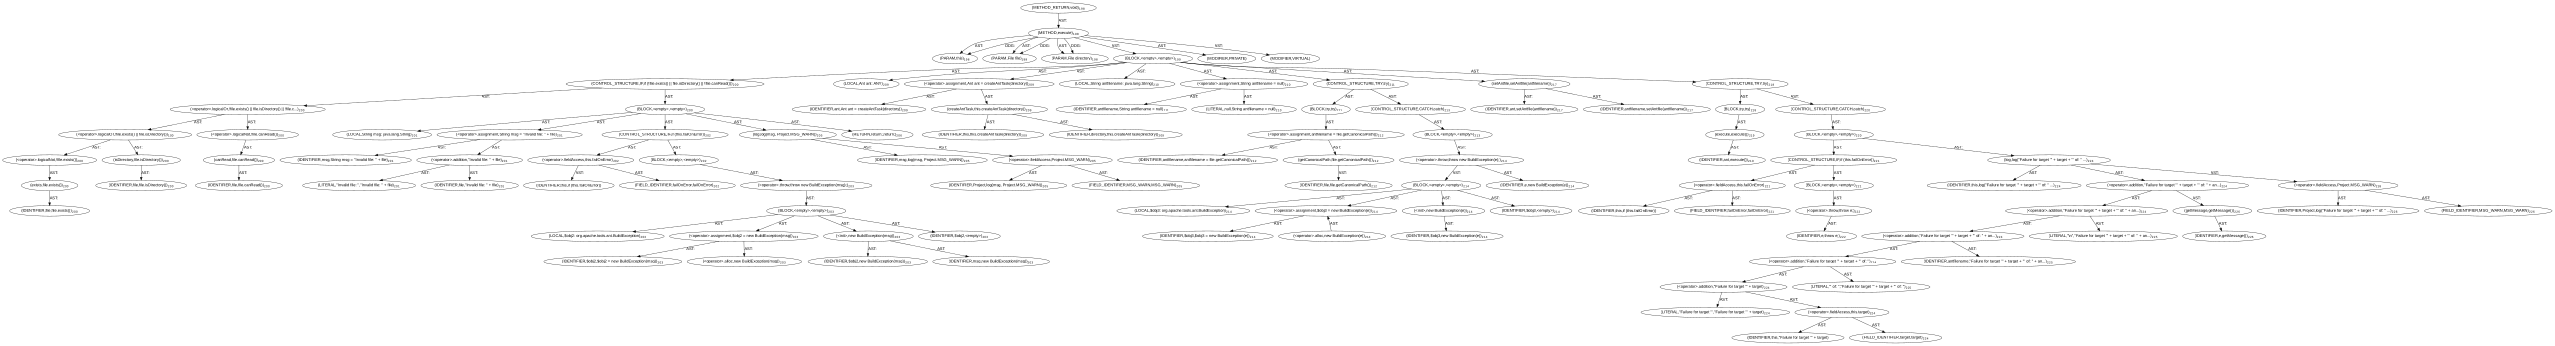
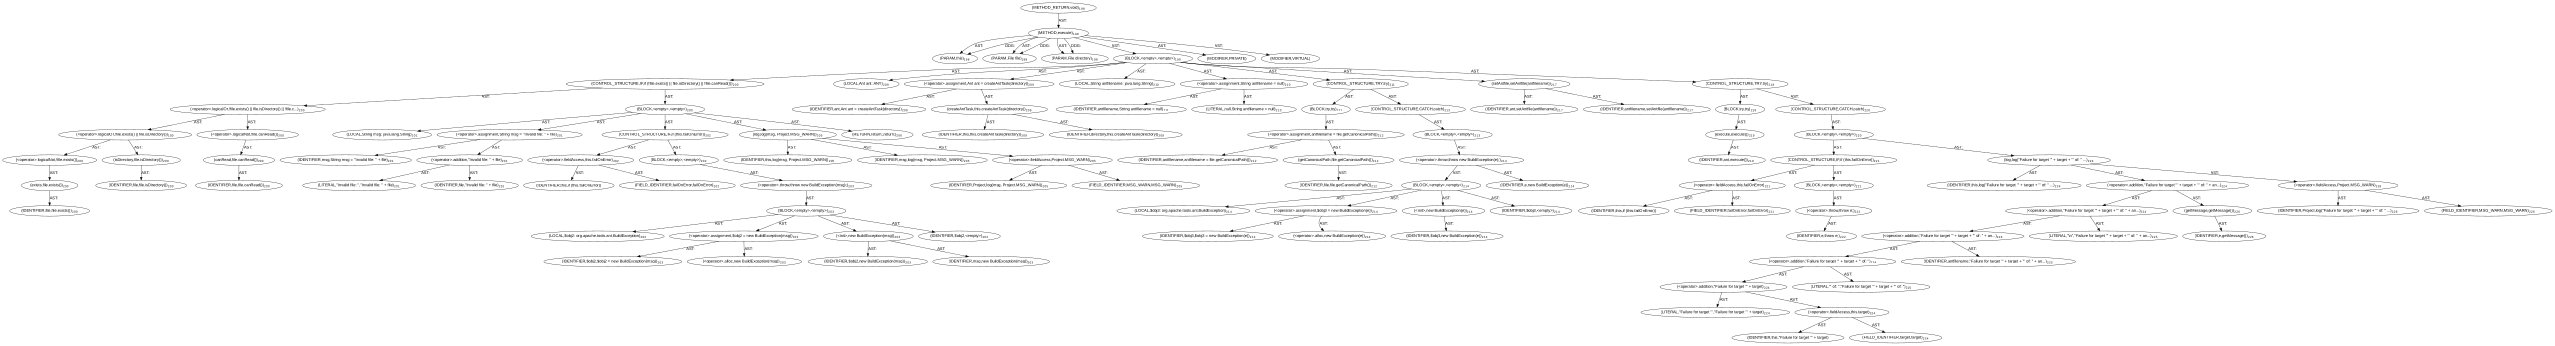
  digraph {
    fontname="Liberation Sans"
    node [fontname="Liberation Sans"]
    edge [fontname="Liberation Sans"]
    n1 [label=<(METHOD,execute)<SUB>198</SUB>>]
    n2 [label=<(PARAM,this)<SUB>198</SUB>>]
    n3 [label=<(PARAM,File file)<SUB>198</SUB>>]
    n4 [label=<(PARAM,File directory)<SUB>198</SUB>>]
    n5 [label=<(BLOCK,&lt;empty&gt;,&lt;empty&gt;)<SUB>199</SUB>>]
    n6 [label=<(MODIFIER,PRIVATE)>]
    n7 [label=<(MODIFIER,VIRTUAL)>]
    n8 [label=<(CONTROL_STRUCTURE,IF,if (!file.exists() || file.isDirectory() || !file.canRead()))<SUB>200</SUB>>]
    n9 [label=<(LOCAL,Ant ant: ANY)<SUB>209</SUB>>]
    n10 [label=<(&lt;operator&gt;.assignment,Ant ant = createAntTask(directory))<SUB>209</SUB>>]
    n11 [label=<(LOCAL,String antfilename: java.lang.String)<SUB>210</SUB>>]
    n12 [label=<(&lt;operator&gt;.assignment,String antfilename = null)<SUB>210</SUB>>]
    n13 [label=<(CONTROL_STRUCTURE,TRY,try)<SUB>211</SUB>>]
    n14 [label=<(setAntfile,setAntfile(antfilename))<SUB>217</SUB>>]
    n15 [label=<(CONTROL_STRUCTURE,TRY,try)<SUB>218</SUB>>]
    n16 [label=<(METHOD_RETURN,void)<SUB>198</SUB>>]
    n17 [label=<(&lt;operator&gt;.logicalOr,!file.exists() || file.isDirectory() || !file.c...)<SUB>200</SUB>>]
    n18 [label=<(BLOCK,&lt;empty&gt;,&lt;empty&gt;)<SUB>200</SUB>>]
    n19 [label=<(IDENTIFIER,ant,Ant ant = createAntTask(directory))<SUB>209</SUB>>]
    n20 [label=<(createAntTask,this.createAntTask(directory))<SUB>209</SUB>>]
    n21 [label=<(IDENTIFIER,antfilename,String antfilename = null)<SUB>211</SUB>>]
    n22 [label=<(LITERAL,null,String antfilename = null)<SUB>210</SUB>>]
    n23 [label=<(BLOCK,try,try)<SUB>211</SUB>>]
    n24 [label=<(CONTROL_STRUCTURE,CATCH,catch)<SUB>213</SUB>>]
    n25 [label=<(IDENTIFIER,ant,setAntfile(antfilename))<SUB>217</SUB>>]
    n26 [label=<(IDENTIFIER,antfilename,setAntfile(antfilename))<SUB>217</SUB>>]
    n27 [label=<(BLOCK,try,try)<SUB>218</SUB>>]
    n28 [label=<(CONTROL_STRUCTURE,CATCH,catch)<SUB>220</SUB>>]
    n29 [label=<(&lt;operator&gt;.logicalOr,!file.exists() || file.isDirectory())<SUB>100</SUB>>]
    n30 [label=<(&lt;operator&gt;.logicalNot,!file.canRead())<SUB>200</SUB>>]
    n31 [label=<(LOCAL,String msg: java.lang.String)<SUB>201</SUB>>]
    n32 [label=<(&lt;operator&gt;.assignment,String msg = &quot;Invalid file: &quot; + file)<SUB>201</SUB>>]
    n33 [label=<(CONTROL_STRUCTURE,IF,if (this.failOnError))<SUB>202</SUB>>]
    n34 [label=<(log,log(msg, Project.MSG_WARN))<SUB>205</SUB>>]
    n35 [label=<(RETURN,return;,return;)<SUB>206</SUB>>]
    n36 [label=<(&lt;operator&gt;.logicalNot,!file.exists())<SUB>200</SUB>>]
    n37 [label=<(isDirectory,file.isDirectory())<SUB>200</SUB>>]
    n38 [label=<(canRead,file.canRead())<SUB>200</SUB>>]
    n39 [label=<(exists,file.exists())<SUB>200</SUB>>]
    n40 [label=<(IDENTIFIER,file,file.isDirectory())<SUB>200</SUB>>]
    n41 [label=<(IDENTIFIER,file,file.exists())<SUB>200</SUB>>]
    n42 [label=<(IDENTIFIER,file,file.canRead())<SUB>200</SUB>>]
    n43 [label=<(IDENTIFIER,msg,String msg = &quot;Invalid file: &quot; + file)<SUB>201</SUB>>]
    n44 [label=<(&lt;operator&gt;.addition,&quot;Invalid file: &quot; + file)<SUB>201</SUB>>]
    n45 [label=<(&lt;operator&gt;.fieldAccess,this.failOnError)<SUB>202</SUB>>]
    n46 [label=<(BLOCK,&lt;empty&gt;,&lt;empty&gt;)<SUB>202</SUB>>]
+   n47 [label=<(IDENTIFIER,this,log(msg, Project.MSG_WARN))<SUB>205</SUB>>]
    n48 [label=<(IDENTIFIER,msg,log(msg, Project.MSG_WARN))<SUB>205</SUB>>]
    n49 [label=<(&lt;operator&gt;.fieldAccess,Project.MSG_WARN)<SUB>205</SUB>>]
    n50 [label=<(LITERAL,&quot;Invalid file: &quot;,&quot;Invalid file: &quot; + file)<SUB>201</SUB>>]
    n51 [label=<(IDENTIFIER,file,&quot;Invalid file: &quot; + file)<SUB>201</SUB>>]
    n52 [label=<(IDENTIFIER,this,if (this.failOnError))>]
    n53 [label=<(FIELD_IDENTIFIER,failOnError,failOnError)<SUB>202</SUB>>]
    n54 [label=<(&lt;operator&gt;.throw,throw new BuildException(msg);)<SUB>203</SUB>>]
    n55 [label=<(BLOCK,&lt;empty&gt;,&lt;empty&gt;)<SUB>203</SUB>>]
    n56 [label=<(LOCAL,$obj2: org.apache.tools.ant.BuildException)<SUB>203</SUB>>]
    n57 [label=<(&lt;operator&gt;.assignment,$obj2 = new BuildException(msg))<SUB>203</SUB>>]
    n58 [label=<(&lt;init&gt;,new BuildException(msg))<SUB>203</SUB>>]
    n59 [label=<(IDENTIFIER,$obj2,&lt;empty&gt;)<SUB>203</SUB>>]
    n60 [label=<(IDENTIFIER,$obj2,$obj2 = new BuildException(msg))<SUB>203</SUB>>]
    n61 [label=<(&lt;operator&gt;.alloc,new BuildException(msg))<SUB>203</SUB>>]
    n62 [label=<(IDENTIFIER,$obj2,new BuildException(msg))<SUB>203</SUB>>]
    n63 [label=<(IDENTIFIER,msg,new BuildException(msg))<SUB>203</SUB>>]
    n64 [label=<(IDENTIFIER,Project,log(msg, Project.MSG_WARN))<SUB>205</SUB>>]
    n65 [label=<(FIELD_IDENTIFIER,MSG_WARN,MSG_WARN)<SUB>205</SUB>>]
    n66 [label=<(IDENTIFIER,this,this.createAntTask(directory))<SUB>209</SUB>>]
    n67 [label=<(IDENTIFIER,directory,this.createAntTask(directory))<SUB>209</SUB>>]
    n68 [label=<(&lt;operator&gt;.assignment,antfilename = file.getCanonicalPath())<SUB>212</SUB>>]
    n69 [label=<(BLOCK,&lt;empty&gt;,&lt;empty&gt;)<SUB>213</SUB>>]
    n70 [label=<(IDENTIFIER,antfilename,antfilename = file.getCanonicalPath())<SUB>212</SUB>>]
    n71 [label=<(getCanonicalPath,file.getCanonicalPath())<SUB>212</SUB>>]
    n72 [label=<(IDENTIFIER,file,file.getCanonicalPath())<SUB>212</SUB>>]
    n73 [label=<(&lt;operator&gt;.throw,throw new BuildException(e);)<SUB>214</SUB>>]
    n74 [label=<(BLOCK,&lt;empty&gt;,&lt;empty&gt;)<SUB>214</SUB>>]
    n75 [label=<(IDENTIFIER,e,new BuildException(e))<SUB>214</SUB>>]
    n76 [label=<(LOCAL,$obj3: org.apache.tools.ant.BuildException)<SUB>214</SUB>>]
    n77 [label=<(&lt;operator&gt;.assignment,$obj3 = new BuildException(e))<SUB>214</SUB>>]
    n78 [label=<(&lt;init&gt;,new BuildException(e))<SUB>214</SUB>>]
    n79 [label=<(IDENTIFIER,$obj3,&lt;empty&gt;)<SUB>214</SUB>>]
    n80 [label=<(IDENTIFIER,$obj3,$obj3 = new BuildException(e))<SUB>214</SUB>>]
    n81 [label=<(&lt;operator&gt;.alloc,new BuildException(e))<SUB>214</SUB>>]
    n82 [label=<(IDENTIFIER,$obj3,new BuildException(e))<SUB>214</SUB>>]
    n83 [label=<(execute,execute())<SUB>219</SUB>>]
    n84 [label=<(BLOCK,&lt;empty&gt;,&lt;empty&gt;)<SUB>220</SUB>>]
    n85 [label=<(IDENTIFIER,ant,execute())<SUB>219</SUB>>]
    n86 [label=<(CONTROL_STRUCTURE,IF,if (this.failOnError))<SUB>221</SUB>>]
    n87 [label=<(log,log(&quot;Failure for target '&quot; + target + &quot;' of: &quot; ...)<SUB>224</SUB>>]
    n88 [label=<(&lt;operator&gt;.fieldAccess,this.failOnError)<SUB>221</SUB>>]
    n89 [label=<(BLOCK,&lt;empty&gt;,&lt;empty&gt;)<SUB>221</SUB>>]
    n90 [label=<(IDENTIFIER,this,log(&quot;Failure for target '&quot; + target + &quot;' of: &quot; ...)<SUB>224</SUB>>]
    n91 [label=<(&lt;operator&gt;.addition,&quot;Failure for target '&quot; + target + &quot;' of: &quot; + an...)<SUB>224</SUB>>]
    n92 [label=<(&lt;operator&gt;.fieldAccess,Project.MSG_WARN)<SUB>226</SUB>>]
    n93 [label=<(IDENTIFIER,this,if (this.failOnError))>]
    n94 [label=<(FIELD_IDENTIFIER,failOnError,failOnError)<SUB>221</SUB>>]
    n95 [label=<(&lt;operator&gt;.throw,throw e;)<SUB>222</SUB>>]
    n96 [label=<(IDENTIFIER,e,throw e;)<SUB>222</SUB>>]
    n97 [label=<(&lt;operator&gt;.addition,&quot;Failure for target '&quot; + target + &quot;' of: &quot; + an...)<SUB>224</SUB>>]
    n98 [label=<(getMessage,getMessage())<SUB>226</SUB>>]
    n99 [label=<(IDENTIFIER,Project,log(&quot;Failure for target '&quot; + target + &quot;' of: &quot; ...)<SUB>226</SUB>>]
    n100 [label=<(FIELD_IDENTIFIER,MSG_WARN,MSG_WARN)<SUB>226</SUB>>]
    n101 [label=<(&lt;operator&gt;.addition,&quot;Failure for target '&quot; + target + &quot;' of: &quot; + an...)<SUB>224</SUB>>]
    n102 [label=<(LITERAL,&quot;\n&quot;,&quot;Failure for target '&quot; + target + &quot;' of: &quot; + an...)<SUB>225</SUB>>]
    n103 [label=<(IDENTIFIER,e,getMessage())<SUB>226</SUB>>]
    n104 [label=<(&lt;operator&gt;.addition,&quot;Failure for target '&quot; + target + &quot;' of: &quot;)<SUB>224</SUB>>]
    n105 [label=<(IDENTIFIER,antfilename,&quot;Failure for target '&quot; + target + &quot;' of: &quot; + an...)<SUB>225</SUB>>]
    n106 [label=<(&lt;operator&gt;.addition,&quot;Failure for target '&quot; + target)<SUB>224</SUB>>]
    n107 [label=<(LITERAL,&quot;' of: &quot;,&quot;Failure for target '&quot; + target + &quot;' of: &quot;)<SUB>225</SUB>>]
    n108 [label=<(LITERAL,&quot;Failure for target '&quot;,&quot;Failure for target '&quot; + target)<SUB>224</SUB>>]
    n109 [label=<(&lt;operator&gt;.fieldAccess,this.target)<SUB>224</SUB>>]
    n110 [label=<(IDENTIFIER,this,&quot;Failure for target '&quot; + target)>]
    n111 [label=<(FIELD_IDENTIFIER,target,target)<SUB>224</SUB>>]
    n1 -> n2 [label="AST: "]
    n1 -> n2 [label="DDG: "]
    n1 -> n3 [label="AST: "]
    n1 -> n3 [label="DDG: "]
    n1 -> n4 [label="AST: "]
    n1 -> n4 [label="DDG: "]
    n1 -> n5 [label="AST: "]
    n1 -> n6 [label="AST: "]
    n1 -> n7 [label="AST: "]
    n5 -> n8 [label="AST: "]
    n5 -> n9 [label="AST: "]
    n5 -> n10 [label="AST: "]
    n5 -> n11 [label="AST: "]
    n5 -> n12 [label="AST: "]
    n5 -> n13 [label="AST: "]
    n5 -> n14 [label="AST: "]
    n5 -> n15 [label="AST: "]
    n8 -> n17 [label="AST: "]
    n8 -> n18 [label="AST: "]
    n10 -> n19 [label="AST: "]
    n10 -> n20 [label="AST: "]
    n12 -> n21 [label="AST: "]
    n12 -> n22 [label="AST: "]
    n13 -> n23 [label="AST: "]
    n13 -> n24 [label="AST: "]
    n14 -> n25 [label="AST: "]
    n14 -> n26 [label="AST: "]
    n15 -> n27 [label="AST: "]
    n15 -> n28 [label="AST: "]
    n16 -> n1 [label="AST: "]
    n17 -> n29 [label="AST: "]
    n17 -> n30 [label="AST: "]
    n18 -> n31 [label="AST: "]
    n18 -> n32 [label="AST: "]
    n18 -> n33 [label="AST: "]
    n18 -> n34 [label="AST: "]
    n18 -> n35 [label="AST: "]
    n20 -> n66 [label="AST: "]
    n20 -> n67 [label="AST: "]
    n23 -> n68 [label="AST: "]
    n24 -> n69 [label="AST: "]
    n27 -> n83 [label="AST: "]
    n28 -> n84 [label="AST: "]
    n29 -> n36 [label="AST: "]
    n29 -> n37 [label="AST: "]
    n30 -> n38 [label="AST: "]
    n32 -> n43 [label="AST: "]
    n32 -> n44 [label="AST: "]
    n33 -> n45 [label="AST: "]
    n33 -> n46 [label="AST: "]
+   n34 -> n47 [label="AST: "]
    n34 -> n48 [label="AST: "]
    n34 -> n49 [label="AST: "]
    n36 -> n39 [label="AST: "]
    n37 -> n40 [label="AST: "]
    n38 -> n42 [label="AST: "]
    n39 -> n41 [label="AST: "]
    n44 -> n50 [label="AST: "]
    n44 -> n51 [label="AST: "]
    n45 -> n52 [label="AST: "]
    n45 -> n53 [label="AST: "]
    n46 -> n54 [label="AST: "]
    n49 -> n64 [label="AST: "]
    n49 -> n65 [label="AST: "]
    n54 -> n55 [label="AST: "]
    n55 -> n56 [label="AST: "]
    n55 -> n57 [label="AST: "]
    n55 -> n58 [label="AST: "]
    n55 -> n59 [label="AST: "]
    n57 -> n60 [label="AST: "]
    n57 -> n61 [label="AST: "]
    n58 -> n62 [label="AST: "]
    n58 -> n63 [label="AST: "]
    n68 -> n70 [label="AST: "]
    n68 -> n71 [label="AST: "]
    n69 -> n73 [label="AST: "]
    n71 -> n72 [label="AST: "]
    n73 -> n74 [label="AST: "]
    n73 -> n75 [label="AST: "]
    n74 -> n76 [label="AST: "]
    n74 -> n77 [label="AST: "]
    n74 -> n78 [label="AST: "]
    n74 -> n79 [label="AST: "]
    n77 -> n80 [label="AST: "]
-   n81 -> n77 [label="AST: "]
+   n77 -> n81 [label="AST: "]
    n78 -> n82 [label="AST: "]
    n83 -> n85 [label="AST: "]
    n84 -> n86 [label="AST: "]
    n84 -> n87 [label="AST: "]
    n86 -> n88 [label="AST: "]
    n86 -> n89 [label="AST: "]
    n87 -> n90 [label="AST: "]
    n87 -> n91 [label="AST: "]
    n87 -> n92 [label="AST: "]
    n88 -> n93 [label="AST: "]
    n88 -> n94 [label="AST: "]
    n89 -> n95 [label="AST: "]
    n91 -> n97 [label="AST: "]
    n91 -> n98 [label="AST: "]
    n92 -> n99 [label="AST: "]
    n92 -> n100 [label="AST: "]
    n95 -> n96 [label="AST: "]
    n97 -> n101 [label="AST: "]
    n97 -> n102 [label="AST: "]
    n98 -> n103 [label="AST: "]
    n101 -> n104 [label="AST: "]
    n101 -> n105 [label="AST: "]
    n104 -> n106 [label="AST: "]
    n104 -> n107 [label="AST: "]
    n106 -> n108 [label="AST: "]
    n106 -> n109 [label="AST: "]
    n109 -> n110 [label="AST: "]
    n109 -> n111 [label="AST: "]
  }
